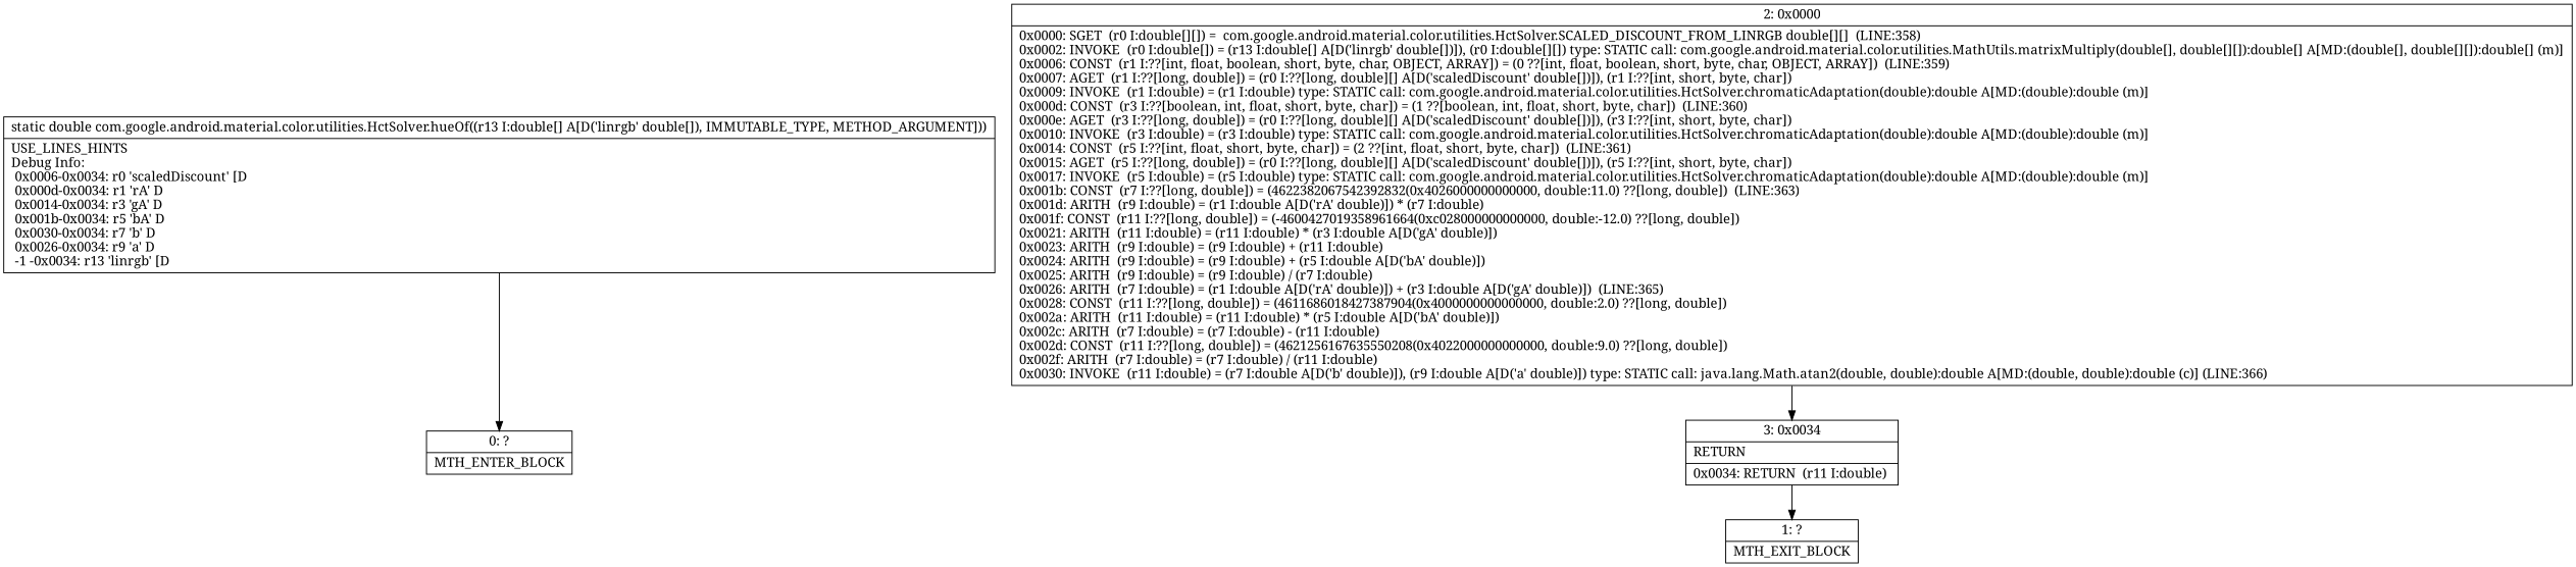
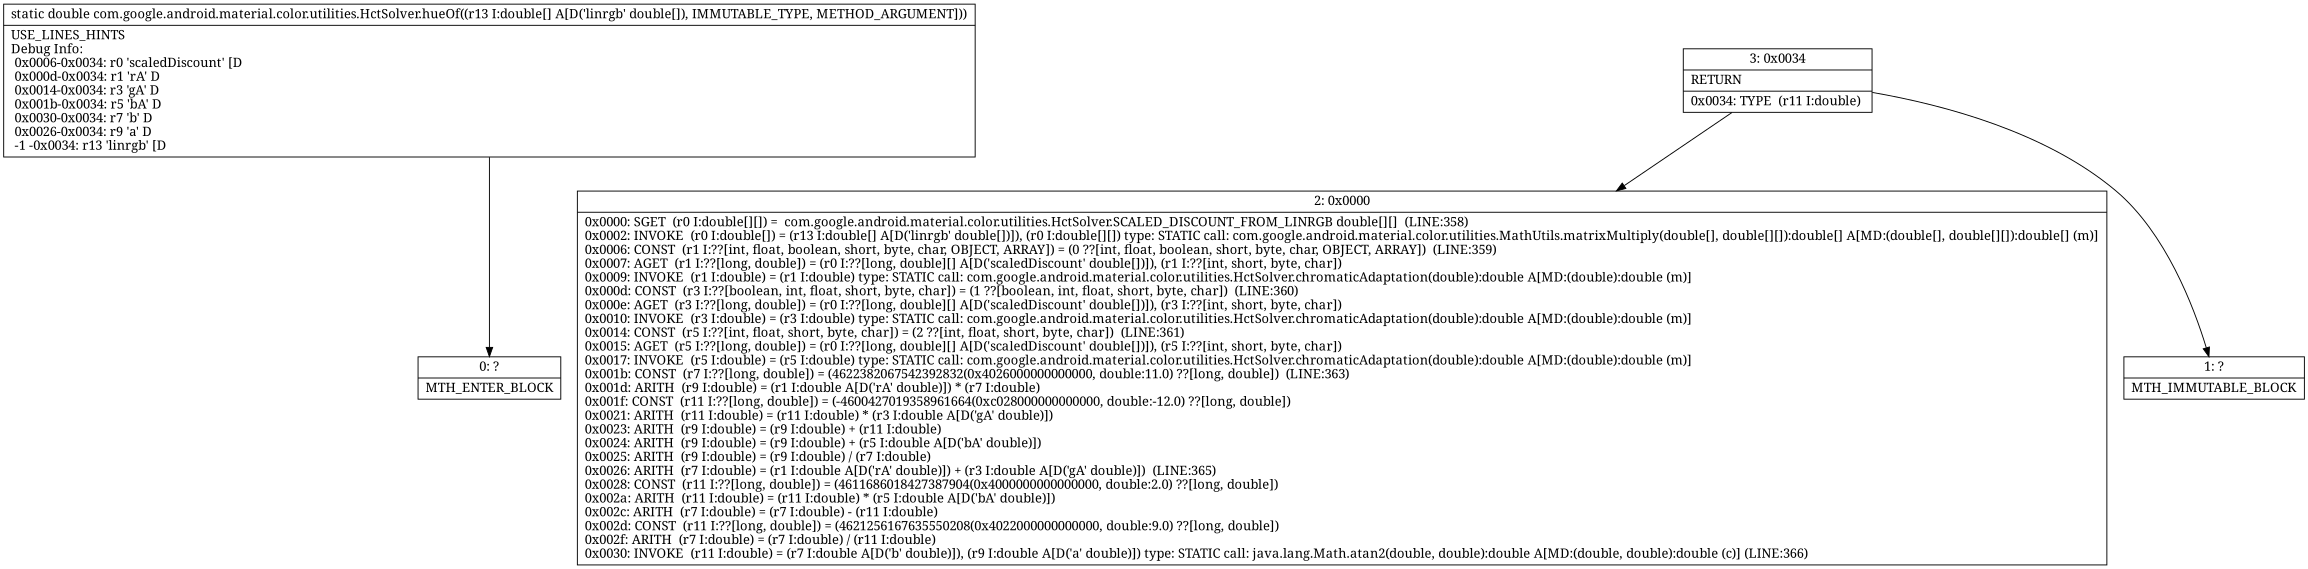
  digraph {
    fontname="Noto Serif"
    node [fontname="Noto Serif" shape=record]
    edge [fontname="Noto Serif"]
    n1 [label="{0\:\ ?|MTH_ENTER_BLOCK\l}"]
    n2 [label="{2\:\ 0x0000|0x0000: SGET  (r0 I:double[][]) =  com.google.android.material.color.utilities.HctSolver.SCALED_DISCOUNT_FROM_LINRGB double[][]  (LINE:358)\l0x0002: INVOKE  (r0 I:double[]) = (r13 I:double[] A[D('linrgb' double[])]), (r0 I:double[][]) type: STATIC call: com.google.android.material.color.utilities.MathUtils.matrixMultiply(double[], double[][]):double[] A[MD:(double[], double[][]):double[] (m)]\l0x0006: CONST  (r1 I:??[int, float, boolean, short, byte, char, OBJECT, ARRAY]) = (0 ??[int, float, boolean, short, byte, char, OBJECT, ARRAY])  (LINE:359)\l0x0007: AGET  (r1 I:??[long, double]) = (r0 I:??[long, double][] A[D('scaledDiscount' double[])]), (r1 I:??[int, short, byte, char]) \l0x0009: INVOKE  (r1 I:double) = (r1 I:double) type: STATIC call: com.google.android.material.color.utilities.HctSolver.chromaticAdaptation(double):double A[MD:(double):double (m)]\l0x000d: CONST  (r3 I:??[boolean, int, float, short, byte, char]) = (1 ??[boolean, int, float, short, byte, char])  (LINE:360)\l0x000e: AGET  (r3 I:??[long, double]) = (r0 I:??[long, double][] A[D('scaledDiscount' double[])]), (r3 I:??[int, short, byte, char]) \l0x0010: INVOKE  (r3 I:double) = (r3 I:double) type: STATIC call: com.google.android.material.color.utilities.HctSolver.chromaticAdaptation(double):double A[MD:(double):double (m)]\l0x0014: CONST  (r5 I:??[int, float, short, byte, char]) = (2 ??[int, float, short, byte, char])  (LINE:361)\l0x0015: AGET  (r5 I:??[long, double]) = (r0 I:??[long, double][] A[D('scaledDiscount' double[])]), (r5 I:??[int, short, byte, char]) \l0x0017: INVOKE  (r5 I:double) = (r5 I:double) type: STATIC call: com.google.android.material.color.utilities.HctSolver.chromaticAdaptation(double):double A[MD:(double):double (m)]\l0x001b: CONST  (r7 I:??[long, double]) = (4622382067542392832(0x4026000000000000, double:11.0) ??[long, double])  (LINE:363)\l0x001d: ARITH  (r9 I:double) = (r1 I:double A[D('rA' double)]) * (r7 I:double) \l0x001f: CONST  (r11 I:??[long, double]) = (\-4600427019358961664(0xc028000000000000, double:\-12.0) ??[long, double]) \l0x0021: ARITH  (r11 I:double) = (r11 I:double) * (r3 I:double A[D('gA' double)]) \l0x0023: ARITH  (r9 I:double) = (r9 I:double) + (r11 I:double) \l0x0024: ARITH  (r9 I:double) = (r9 I:double) + (r5 I:double A[D('bA' double)]) \l0x0025: ARITH  (r9 I:double) = (r9 I:double) \/ (r7 I:double) \l0x0026: ARITH  (r7 I:double) = (r1 I:double A[D('rA' double)]) + (r3 I:double A[D('gA' double)])  (LINE:365)\l0x0028: CONST  (r11 I:??[long, double]) = (4611686018427387904(0x4000000000000000, double:2.0) ??[long, double]) \l0x002a: ARITH  (r11 I:double) = (r11 I:double) * (r5 I:double A[D('bA' double)]) \l0x002c: ARITH  (r7 I:double) = (r7 I:double) \- (r11 I:double) \l0x002d: CONST  (r11 I:??[long, double]) = (4621256167635550208(0x4022000000000000, double:9.0) ??[long, double]) \l0x002f: ARITH  (r7 I:double) = (r7 I:double) \/ (r11 I:double) \l0x0030: INVOKE  (r11 I:double) = (r7 I:double A[D('b' double)]), (r9 I:double A[D('a' double)]) type: STATIC call: java.lang.Math.atan2(double, double):double A[MD:(double, double):double (c)] (LINE:366)\l}"]
-   n3 [label="{3\:\ 0x0034|RETURN\l|0x0034: RETURN  (r11 I:double) \l}"]
-   n4 [label="{1\:\ ?|MTH_EXIT_BLOCK\l}"]
+   n3 [label="{3\:\ 0x0034|RETURN\l|0x0034: TYPE  (r11 I:double) \l}"]
+   n4 [label="{1\:\ ?|MTH_IMMUTABLE_BLOCK\l}"]
    n5 [label="{static double com.google.android.material.color.utilities.HctSolver.hueOf((r13 I:double[] A[D('linrgb' double[]), IMMUTABLE_TYPE, METHOD_ARGUMENT]))  | USE_LINES_HINTS\lDebug Info:\l  0x0006\-0x0034: r0 'scaledDiscount' [D\l  0x000d\-0x0034: r1 'rA' D\l  0x0014\-0x0034: r3 'gA' D\l  0x001b\-0x0034: r5 'bA' D\l  0x0030\-0x0034: r7 'b' D\l  0x0026\-0x0034: r9 'a' D\l  \-1 \-0x0034: r13 'linrgb' [D\l}"]
-   n2 -> n3
+   n3 -> n2
    n3 -> n4
    n5 -> n1
  }
